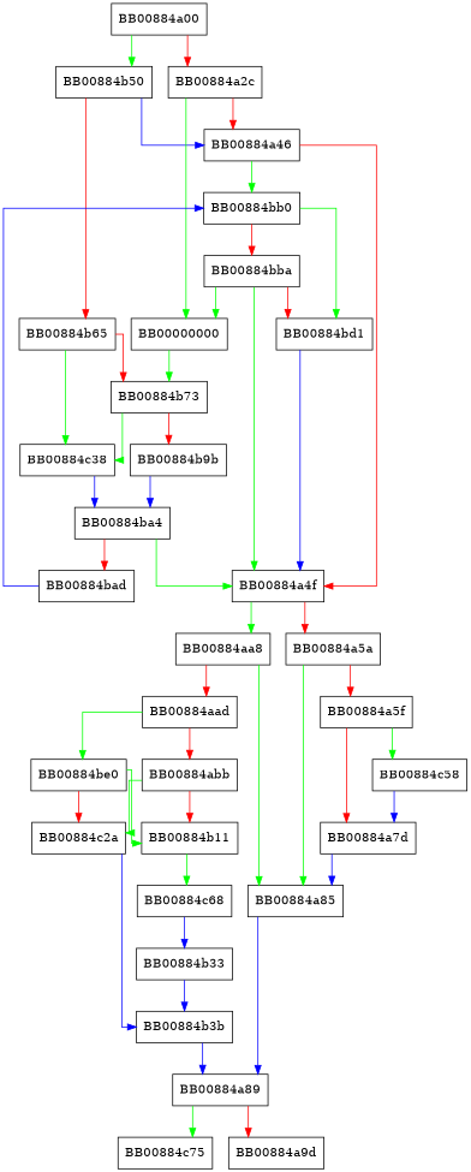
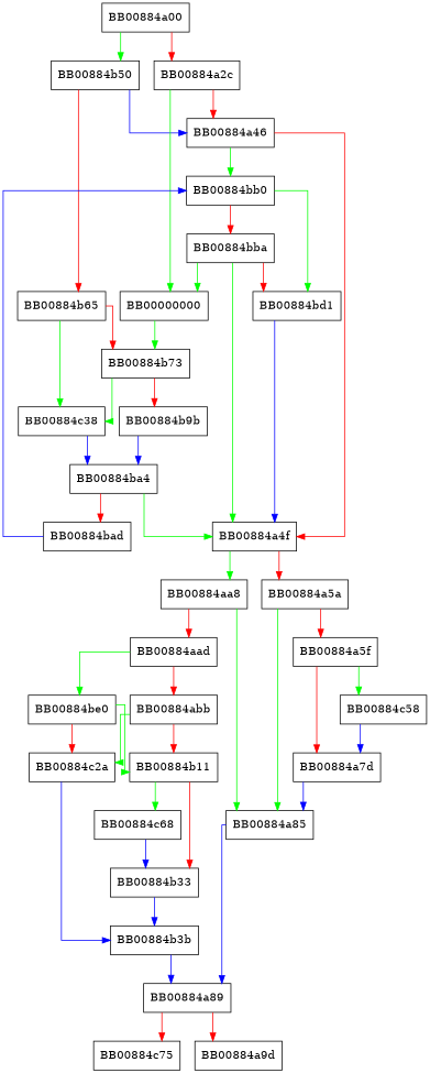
  digraph {
    fontname="DejaVu Serif"
    splines=ortho
    node [fontname="DejaVu Serif" shape=box]
    edge [color=green fontname="DejaVu Serif"]
    BB00884a00
    BB00884b50
    BB00884a2c
    BB00884a46
    BB00884b65
    BB00000000
    BB00884bb0
    BB00884a4f
    BB00884c38
    BB00884b73
    BB00884bd1
    BB00884bba
    BB00884aa8
    BB00884a5a
    BB00884a85
    BB00884aad
    BB00884a5f
    BB00884a89
    BB00884be0
    BB00884abb
    BB00884c58
    BB00884a7d
    BB00884c75
    BB00884a9d
    BB00884c2a
    BB00884b11
    BB00884b3b
    BB00884c68
    BB00884b33
    BB00884ba4
    BB00884b9b
    BB00884bad
    BB00884a00 -> BB00884b50
    BB00884a00 -> BB00884a2c [color=red]
    BB00884b50 -> BB00884a46 [color=blue]
    BB00884b50 -> BB00884b65 [color=red]
    BB00884a2c -> BB00884a46 [color=red]
    BB00884a2c -> BB00000000
    BB00884a46 -> BB00884bb0
    BB00884a46 -> BB00884a4f [color=red]
    BB00884b65 -> BB00884c38
    BB00884b65 -> BB00884b73 [color=red]
    BB00000000 -> BB00884b73
    BB00884bb0 -> BB00884bd1
    BB00884bb0 -> BB00884bba [color=red]
    BB00884a4f -> BB00884aa8
    BB00884a4f -> BB00884a5a [color=red]
    BB00884c38 -> BB00884ba4 [color=blue]
    BB00884b73 -> BB00884c38
    BB00884b73 -> BB00884b9b [color=red]
    BB00884bd1 -> BB00884a4f [color=blue]
    BB00884bba -> BB00000000
    BB00884bba -> BB00884a4f
    BB00884bba -> BB00884bd1 [color=red]
    BB00884aa8 -> BB00884a85
    BB00884aa8 -> BB00884aad [color=red]
    BB00884a5a -> BB00884a85
    BB00884a5a -> BB00884a5f [color=red]
    BB00884a85 -> BB00884a89 [color=blue]
    BB00884aad -> BB00884be0
    BB00884aad -> BB00884abb [color=red]
    BB00884a5f -> BB00884c58
    BB00884a5f -> BB00884a7d [color=red]
-   BB00884a89 -> BB00884c75
+   BB00884a89 -> BB00884c75 [color=red]
    BB00884a89 -> BB00884a9d [color=red]
    BB00884be0 -> BB00884c2a [color=red]
    BB00884be0 -> BB00884b11
    BB00884abb -> BB00884c2a
    BB00884abb -> BB00884b11 [color=red]
    BB00884c58 -> BB00884a7d [color=blue]
    BB00884a7d -> BB00884a85 [color=blue]
    BB00884c2a -> BB00884b3b [color=blue]
    BB00884b11 -> BB00884c68
+   BB00884b11 -> BB00884b33 [color=red]
    BB00884b3b -> BB00884a89 [color=blue]
    BB00884c68 -> BB00884b33 [color=blue]
    BB00884b33 -> BB00884b3b [color=blue]
    BB00884ba4 -> BB00884a4f
    BB00884ba4 -> BB00884bad [color=red]
    BB00884b9b -> BB00884ba4 [color=blue]
    BB00884bad -> BB00884bb0 [color=blue]
  }
